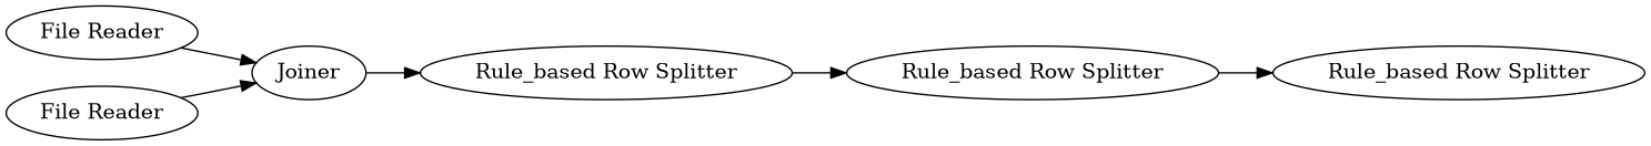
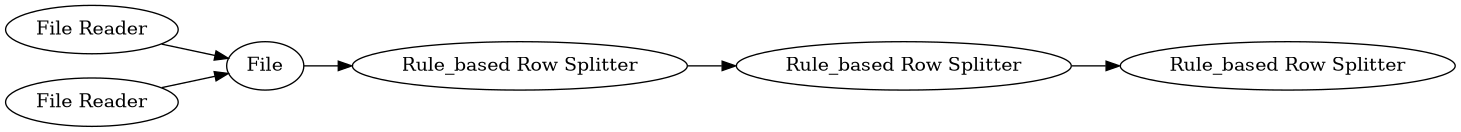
  digraph {
    rankdir=LR
-   n1 [label=Joiner]
+   n1 [label=File]
    n2 [label="Rule_based Row Splitter"]
    n3 [label="Rule_based Row Splitter"]
    n4 [label="Rule_based Row Splitter"]
    n5 [label="File Reader"]
    n6 [label="File Reader"]
    n1 -> n2
    n2 -> n3
    n3 -> n4
    n5 -> n1
    n6 -> n1
  }
